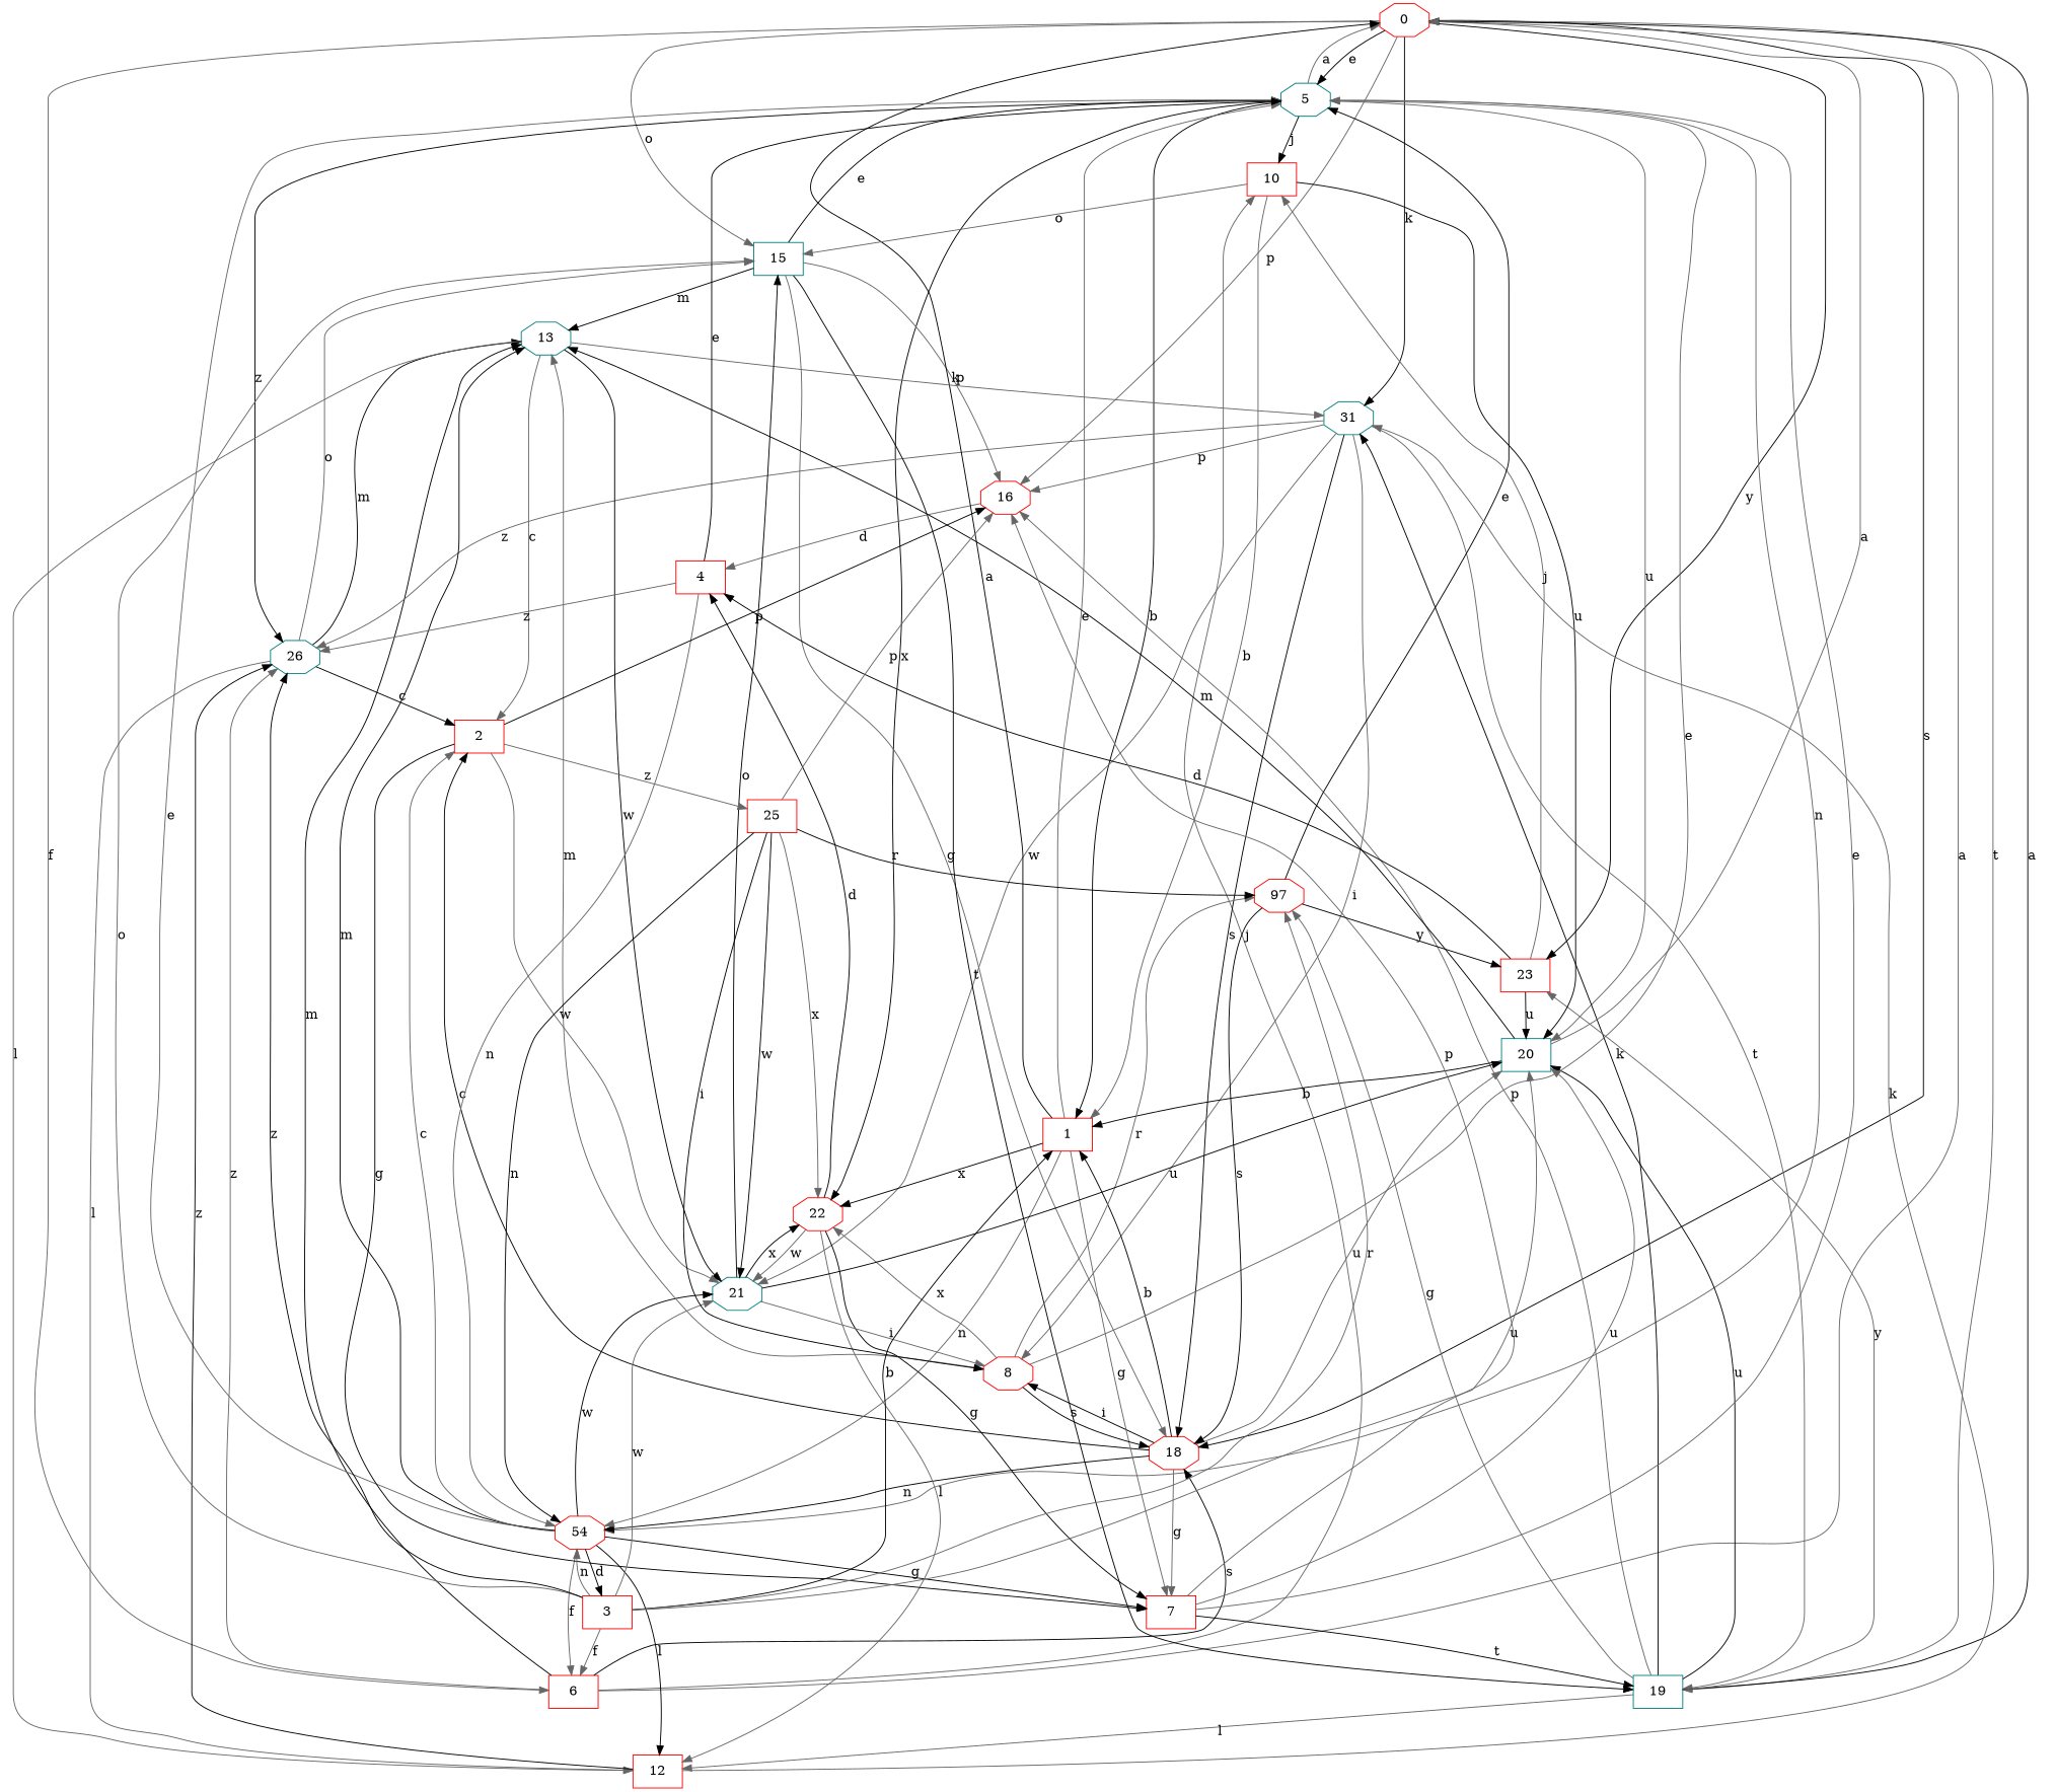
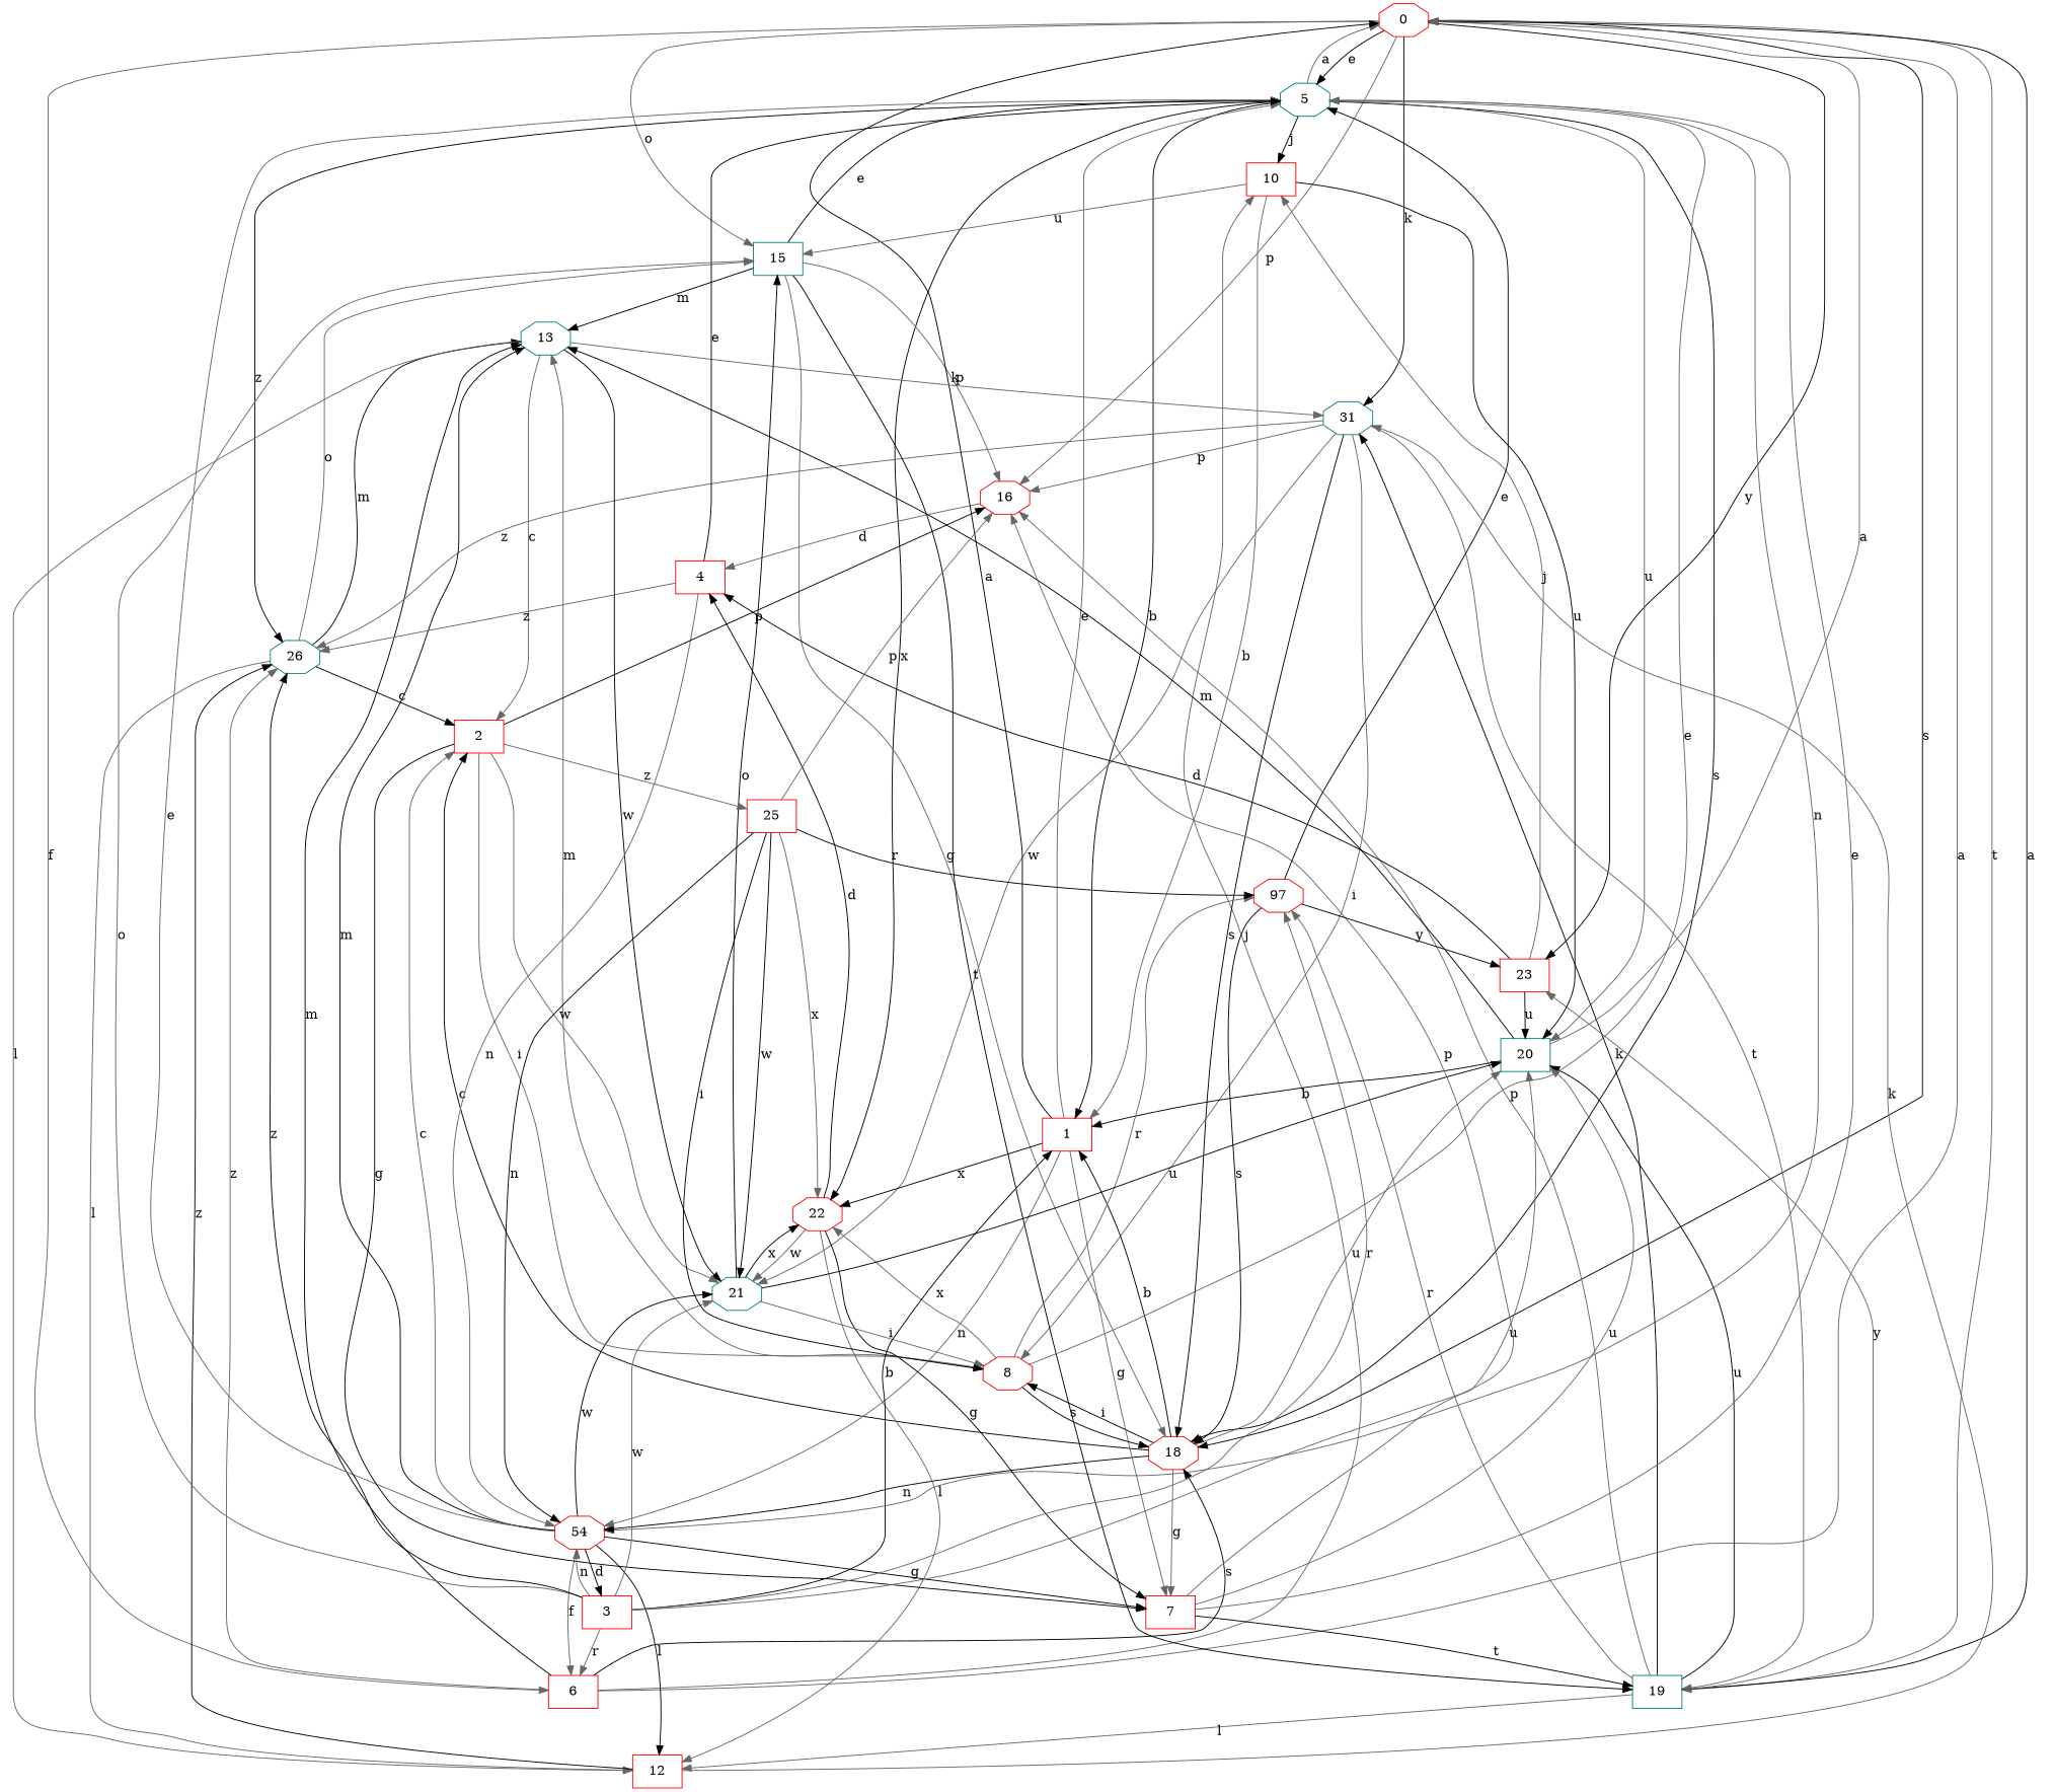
  strict digraph {
    node [color=red shape=box]
    edge [color=gray40]
    0 [shape=octagon]
    5 [color=teal shape=octagon]
    6
    n4 [color=teal label=31 shape=octagon]
    15 [color=teal]
    16 [shape=octagon]
    18 [shape=octagon]
    19 [color=teal]
    23
    1
    n11 [label=54 shape=octagon]
    22 [shape=octagon]
    20 [color=teal]
    26 [color=teal shape=octagon]
    10
    13 [color=teal shape=octagon]
    8 [shape=octagon]
    21 [color=teal shape=octagon]
    4
    7
    2
    n22 [label=97 shape=octagon]
    12
    3
    25
    0 -> 5 [color=black label=e]
    0 -> 6 [label=f]
    0 -> n4 [color=black label=k]
    0 -> 15 [label=o]
    0 -> 16 [label=p]
    0 -> 18 [color=black label=s]
    0 -> 19 [label=t]
    0 -> 23 [color=black label=y]
    5 -> 0 [label=a]
+   5 -> 18 [color=black label=s]
    5 -> 1 [color=black label=b]
    5 -> n11 [label=n]
    5 -> 22 [color=black label=x]
    5 -> 20 [label=u]
    5 -> 26 [color=black label=z]
    5 -> 10 [color=black label=j]
    6 -> 0 [label=a]
    6 -> 18 [color=black label=s]
    6 -> 26 [label=z]
    6 -> 10 [label=j]
    6 -> 13 [color=black label=m]
    n4 -> 16 [label=p]
    n4 -> 18 [color=black label=s]
    n4 -> 19 [label=t]
    n4 -> 26 [label=z]
    n4 -> 8 [label=i]
    n4 -> 21 [label=w]
    15 -> 5 [color=black label=e]
    15 -> 16 [label=p]
    15 -> 18 [label=g]
    15 -> 19 [color=black label=t]
    15 -> 13 [color=black label=m]
    16 -> 4 [label=d]
    18 -> 1 [color=black label=b]
    18 -> n11 [color=black label=n]
    18 -> 20 [label=u]
    18 -> 8 [color=black label=i]
    18 -> 7 [label=g]
    18 -> 2 [color=black label=c]
    19 -> 0 [color=black label=a]
    19 -> n4 [color=black label=k]
    19 -> 16 [label=p]
    19 -> 23 [label=y]
    19 -> 20 [color=black label=u]
-   19 -> n22 [label=g]
+   19 -> n22 [label=r]
    19 -> 12 [label=l]
    23 -> 20 [color=black label=u]
    23 -> 10 [label=j]
    23 -> 4 [color=black label=d]
    1 -> 0 [color=black label=a]
    1 -> 5 [label=e]
    1 -> n11 [label=n]
    1 -> 22 [color=black label=x]
    1 -> 7 [label=g]
    n11 -> 5 [label=e]
    n11 -> 6 [label=f]
    n11 -> 13 [color=black label=m]
    n11 -> 21 [color=black label=w]
    n11 -> 7 [color=black label=g]
    n11 -> 2 [label=c]
    n11 -> 12 [color=black label=l]
    n11 -> 3 [color=black label=d]
    22 -> 21 [label=w]
    22 -> 4 [color=black label=d]
    22 -> 7 [color=black label=g]
    22 -> 12 [label=l]
    20 -> 0 [label=a]
    20 -> 1 [color=black label=b]
    20 -> 13 [color=black label=m]
    26 -> 15 [label=o]
    26 -> 13 [color=black label=m]
    26 -> 2 [color=black label=c]
    26 -> 12 [label=l]
-   10 -> 15 [label=o]
+   10 -> 15 [label=u]
    10 -> 1 [label=b]
    10 -> 20 [color=black label=u]
    13 -> n4 [label=k]
    13 -> 21 [color=black label=w]
    13 -> 2 [label=c]
    13 -> 12 [label=l]
    8 -> 5 [label=e]
    8 -> 18 [color=black label=s]
    8 -> 22 [label=x]
    8 -> 13 [label=m]
    8 -> n22 [label=r]
    21 -> 15 [color=black label=o]
    21 -> 22 [color=black label=x]
    21 -> 20 [color=black label=u]
    21 -> 8 [label=i]
    4 -> 5 [color=black label=e]
    4 -> n11 [label=n]
    4 -> 26 [label=z]
    7 -> 5 [label=e]
    7 -> 16 [label=p]
    7 -> 19 [color=black label=t]
    7 -> 20 [label=u]
    2 -> 16 [color=black label=p]
+   2 -> 8 [label=i]
    2 -> 21 [label=w]
    2 -> 7 [color=black label=g]
    2 -> 25 [label=z]
    n22 -> 5 [color=black label=e]
    n22 -> 18 [color=black label=s]
    n22 -> 23 [color=black label=y]
    12 -> n4 [label=k]
    12 -> 26 [color=black label=z]
-   3 -> 6 [label=f]
+   3 -> 6 [label=r]
    3 -> 15 [label=o]
    3 -> 1 [color=black label=b]
    3 -> n11 [label=n]
    3 -> 20 [label=u]
    3 -> 26 [color=black label=z]
    3 -> 21 [label=w]
    3 -> n22 [label=r]
    25 -> 16 [label=p]
    25 -> n11 [color=black label=n]
    25 -> 22 [label=x]
    25 -> 8 [color=black label=i]
    25 -> 21 [color=black label=w]
    25 -> n22 [color=black label=r]
  }
